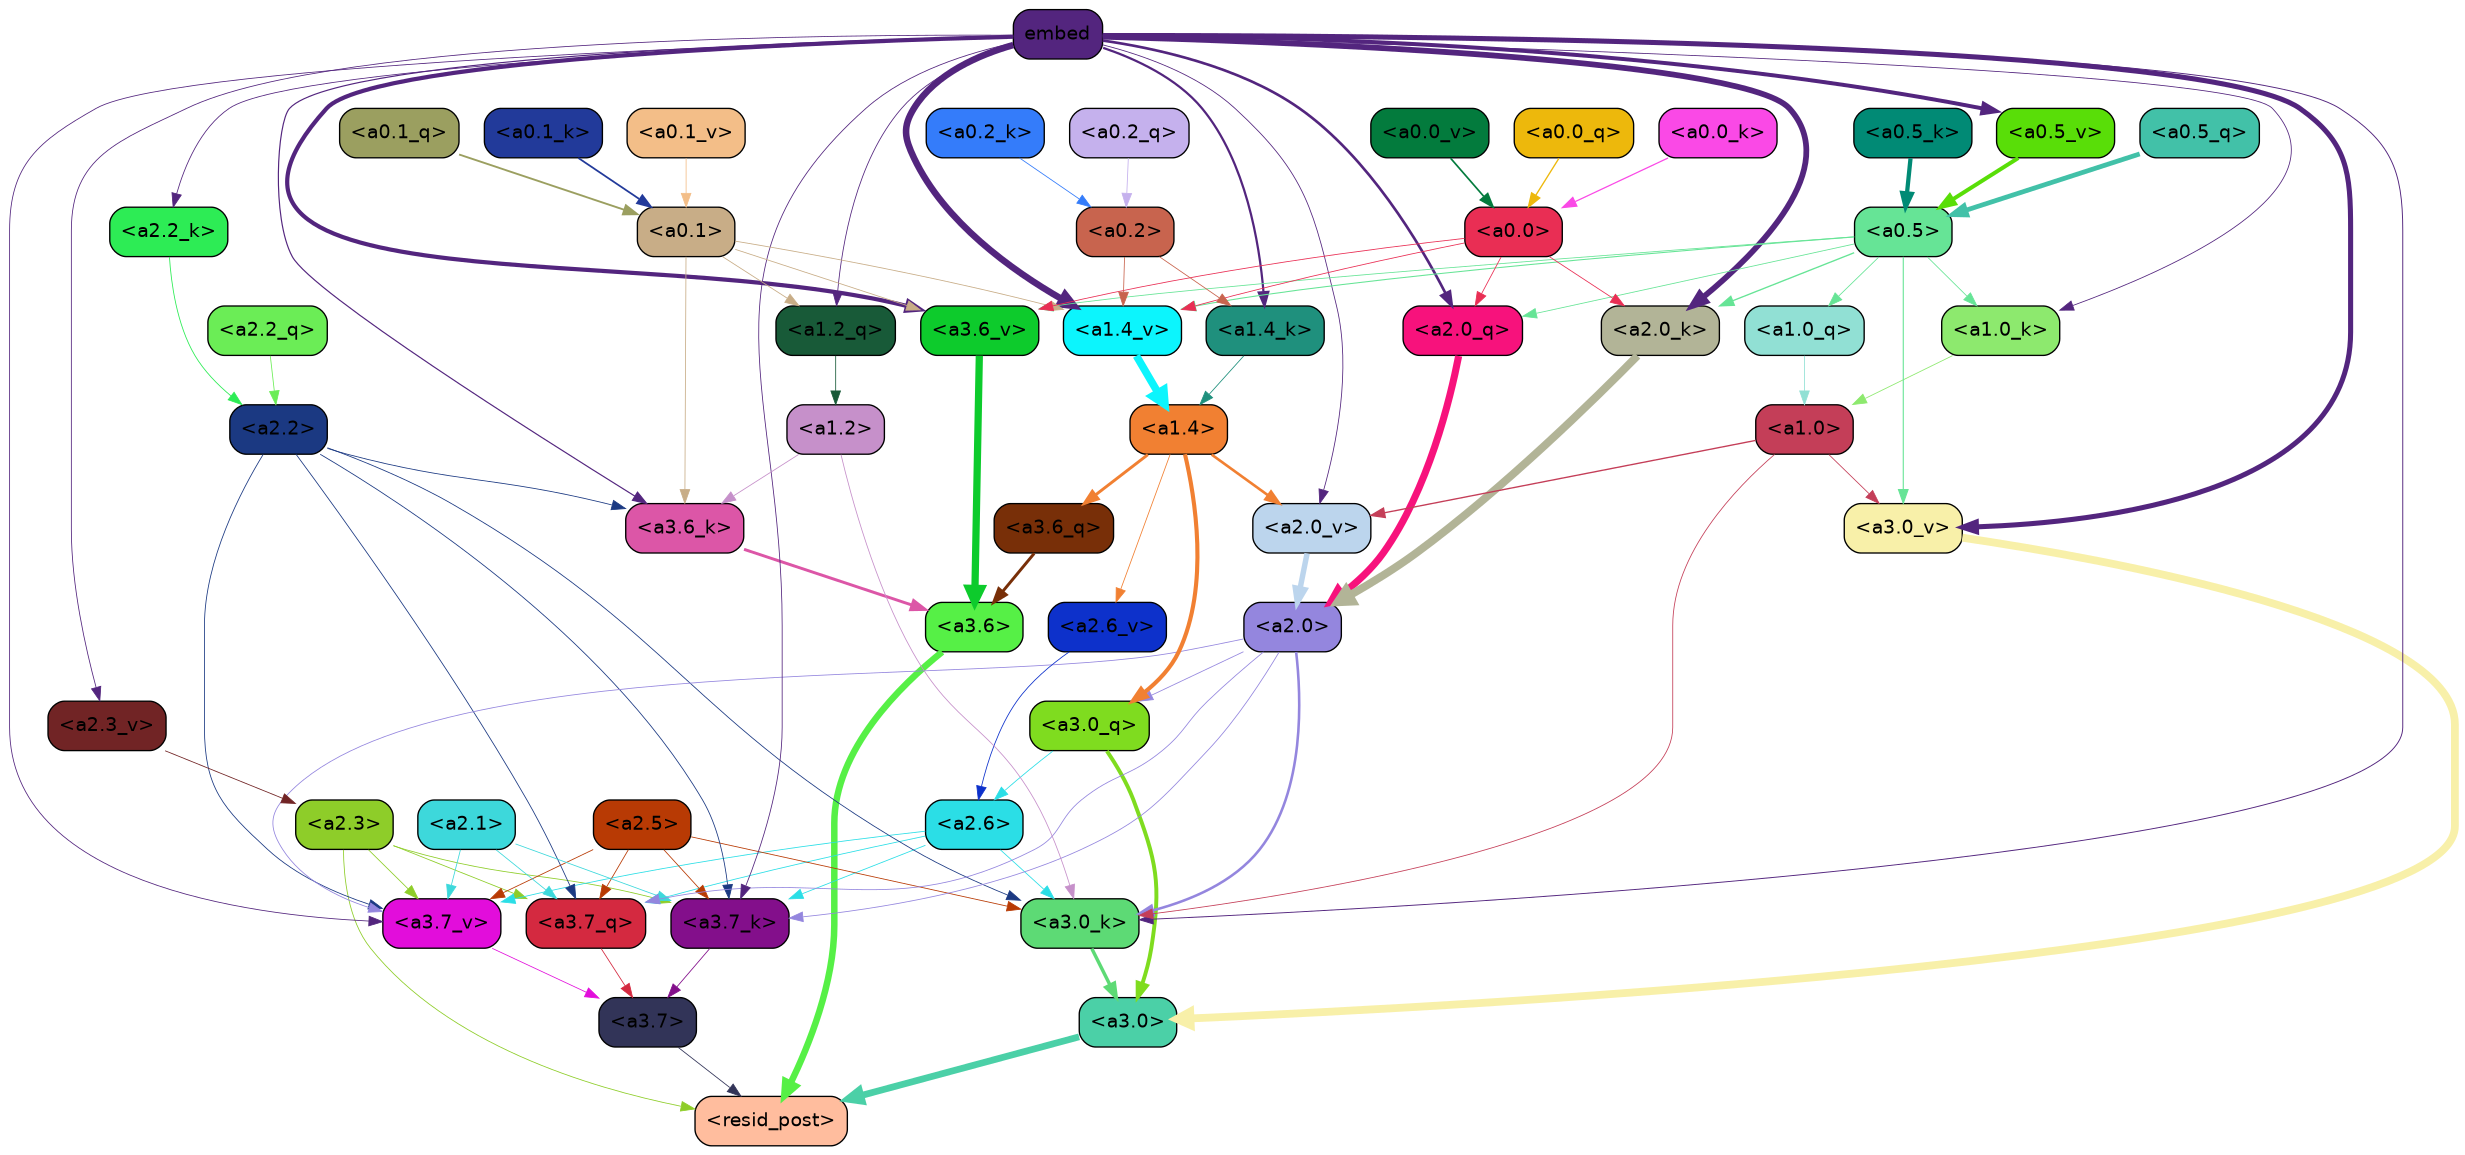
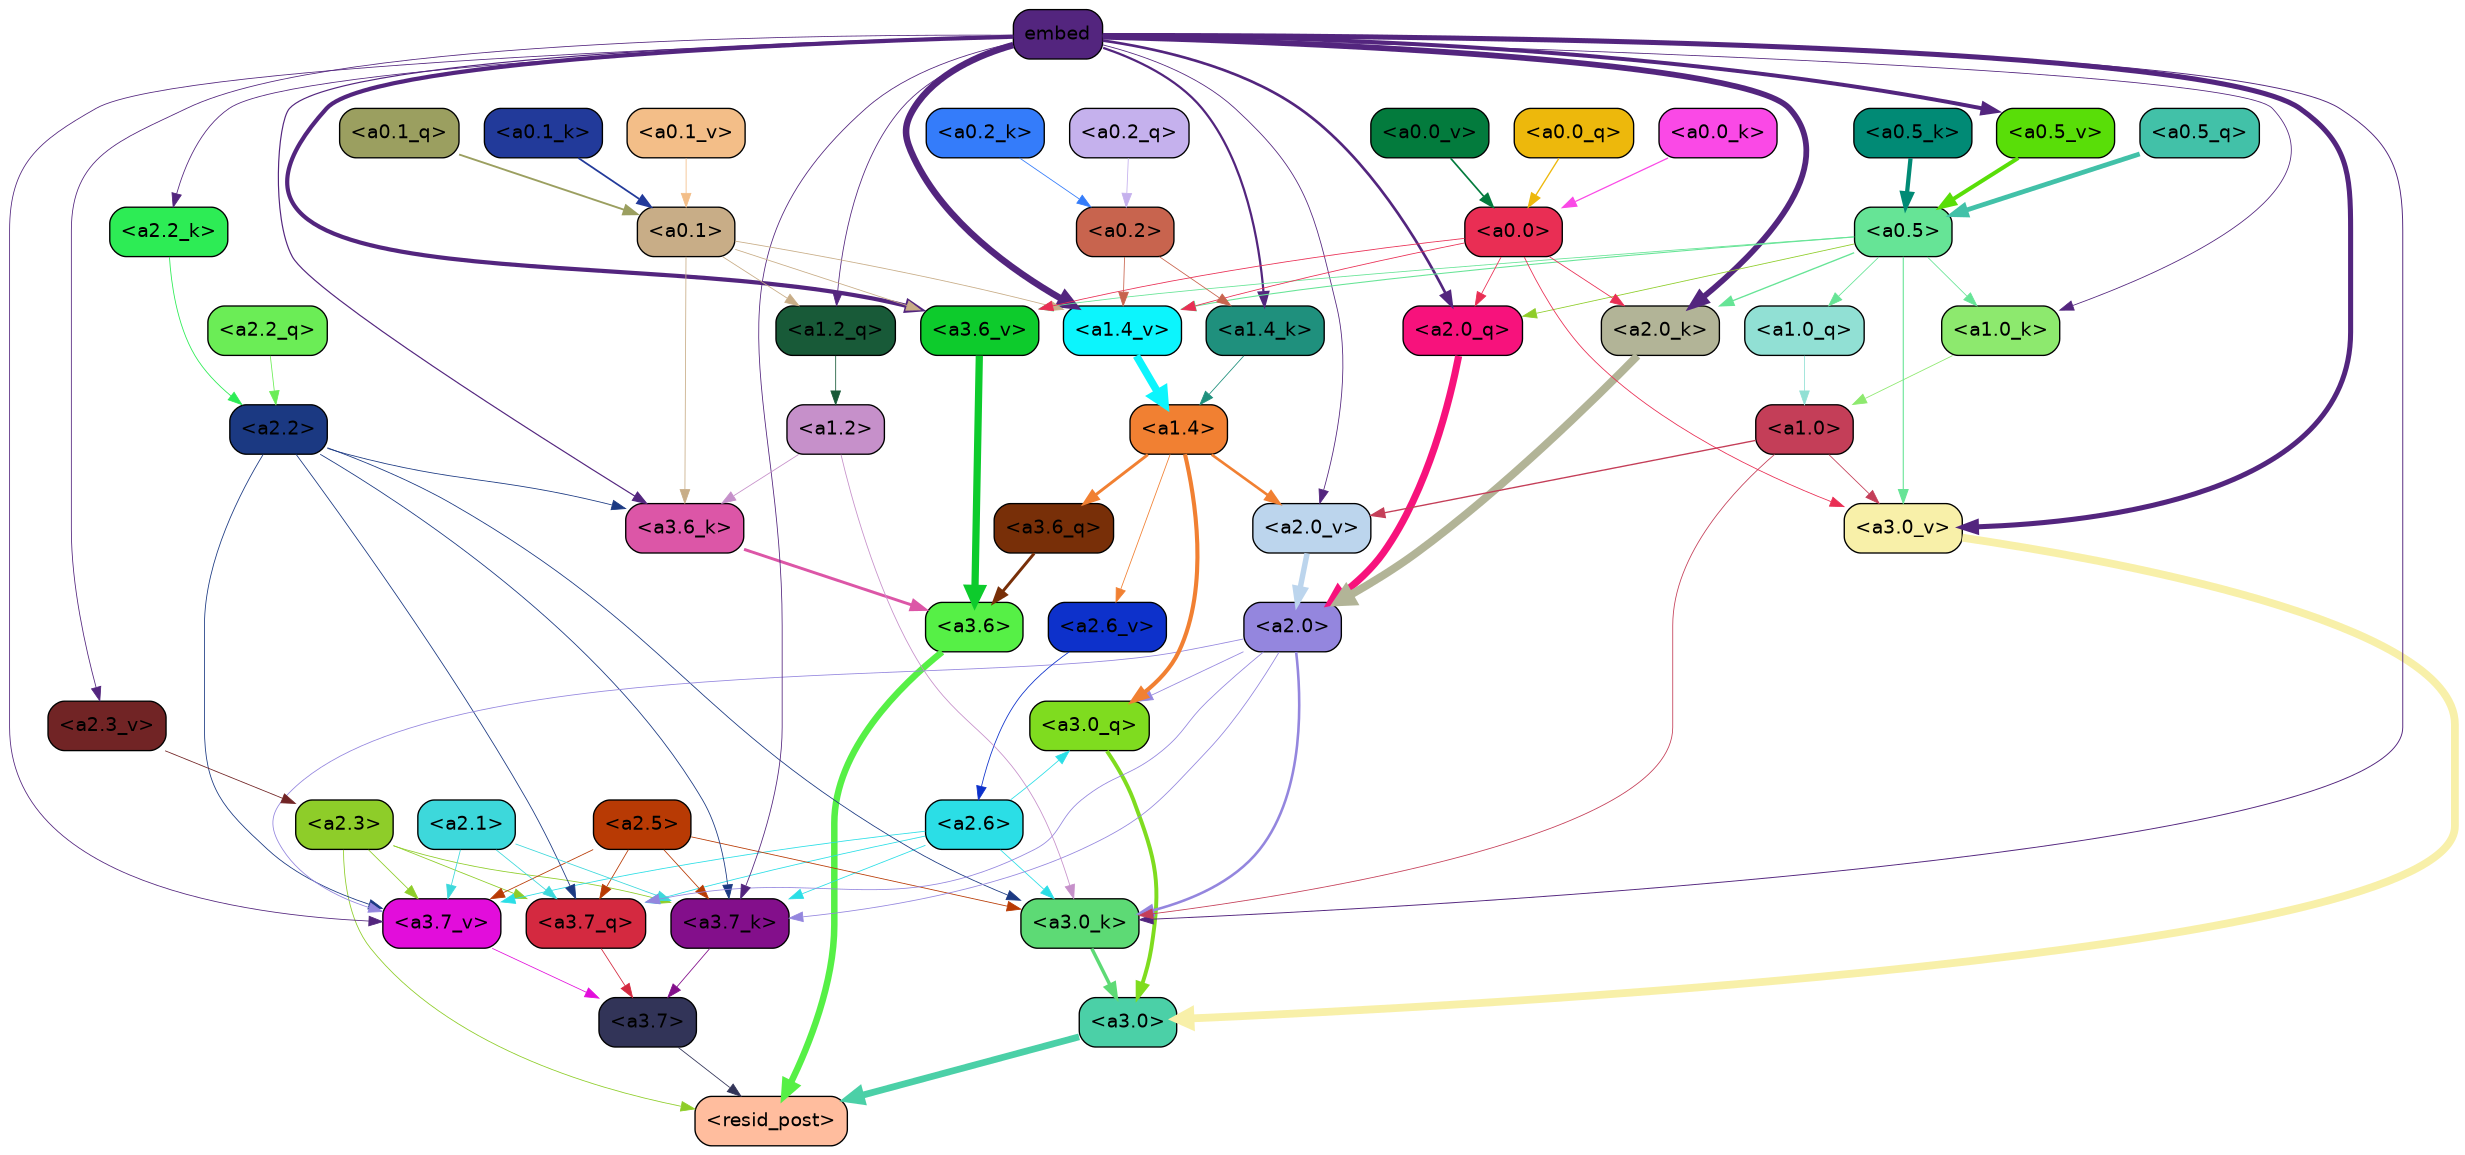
  strict digraph {
    splines=true
    node [color=black fontname=Helvetica shape=box style="filled, rounded"]
    edge [color="#53257e" penwidth=0.6]
    "<a3.7>" [fillcolor="#323458"]
    "<resid_post>" [fillcolor="#ffbd9e"]
    "<a3.6>" [fillcolor="#56f046"]
    "<a3.0>" [fillcolor="#4bd0a7"]
    "<a2.3>" [fillcolor="#8ecd29"]
    "<a3.7_q>" [fillcolor="#d42940"]
    "<a3.7_k>" [fillcolor="#830f8b"]
    "<a3.7_v>" [fillcolor="#e20ddb"]
    "<a3.6_q>" [fillcolor="#782f08"]
    "<a3.0_q>" [fillcolor="#7fdc1f"]
    "<a3.6_k>" [fillcolor="#dc56a7"]
    "<a3.0_k>" [fillcolor="#5dda75"]
    "<a3.6_v>" [fillcolor="#0dcb2c"]
    "<a3.0_v>" [fillcolor="#f8f0a9"]
    "<a2.6>" [fillcolor="#2bdee6"]
    "<a2.5>" [fillcolor="#b83a04"]
    "<a2.2>" [fillcolor="#1b3982"]
    "<a2.1>" [fillcolor="#3dd8db"]
    "<a2.0>" [fillcolor="#9486de"]
    "<a1.4>" [fillcolor="#f18032"]
    "<a2.6_v>" [fillcolor="#0d31cb"]
    "<a2.0_v>" [fillcolor="#bcd5ed"]
    embed [fillcolor="#53257e"]
    "<a2.0_q>" [fillcolor="#f7127c"]
    "<a2.2_k>" [fillcolor="#2dec55"]
    "<a2.0_k>" [fillcolor="#b2b497"]
    "<a2.3_v>" [fillcolor="#712425"]
    "<a1.2_q>" [fillcolor="#185a38"]
    "<a1.4_k>" [fillcolor="#1f907d"]
    "<a1.0_k>" [fillcolor="#8de96e"]
    "<a1.4_v>" [fillcolor="#0cf5fd"]
    "<a0.5_v>" [fillcolor="#59de08"]
    "<a1.2>" [fillcolor="#c690ca"]
    "<a1.0>" [fillcolor="#c43e58"]
    "<a0.5>" [fillcolor="#66e496"]
    "<a1.0_q>" [fillcolor="#91e0d4"]
    "<a0.1>" [fillcolor="#c8ad87"]
    "<a0.0>" [fillcolor="#e92e54"]
    "<a2.2_q>" [fillcolor="#6bed56"]
    "<a0.2>" [fillcolor="#c8644e"]
    "<a0.5_q>" [fillcolor="#42c1a8"]
    "<a0.2_q>" [fillcolor="#c5b1ed"]
    "<a0.1_q>" [fillcolor="#9b9f60"]
    "<a0.0_q>" [fillcolor="#edb80c"]
    "<a0.5_k>" [fillcolor="#018a75"]
    "<a0.2_k>" [fillcolor="#347cfa"]
    "<a0.1_k>" [fillcolor="#223a9a"]
    "<a0.0_k>" [fillcolor="#fa49e6"]
    "<a0.1_v>" [fillcolor="#f3be88"]
    "<a0.0_v>" [fillcolor="#037b3d"]
    "<a3.7>" -> "<resid_post>" [color="#323458"]
    "<a3.6>" -> "<resid_post>" [color="#56f046" penwidth=4.7534414529800415]
    "<a3.0>" -> "<resid_post>" [color="#4bd0a7" penwidth=4.898576855659485]
    "<a2.3>" -> "<resid_post>" [color="#8ecd29"]
    "<a2.3>" -> "<a3.7_q>" [color="#8ecd29"]
    "<a2.3>" -> "<a3.7_k>" [color="#8ecd29"]
    "<a2.3>" -> "<a3.7_v>" [color="#8ecd29"]
    "<a3.7_q>" -> "<a3.7>" [color="#d42940"]
    "<a3.7_k>" -> "<a3.7>" [color="#830f8b"]
    "<a3.7_v>" -> "<a3.7>" [color="#e20ddb"]
    "<a3.6_q>" -> "<a3.6>" [color="#782f08" penwidth=2.160832464694977]
    "<a3.0_q>" -> "<a3.0>" [color="#7fdc1f" penwidth=2.870753765106201]
    "<a3.6_k>" -> "<a3.6>" [color="#dc56a7" penwidth=2.13908451795578]
    "<a3.0_k>" -> "<a3.0>" [color="#5dda75" penwidth=2.520303964614868]
    "<a3.6_v>" -> "<a3.6>" [color="#0dcb2c" penwidth=5.297133803367615]
    "<a3.0_v>" -> "<a3.0>" [color="#f8f0a9" penwidth=5.680712580680847]
    "<a2.6>" -> "<a3.7_q>" [color="#2bdee6"]
    "<a2.6>" -> "<a3.7_k>" [color="#2bdee6"]
    "<a2.6>" -> "<a3.7_v>" [color="#2bdee6"]
-   "<a3.0_q>" -> "<a2.6>" [color="#2bdee6"]
+   "<a2.6>" -> "<a3.0_q>" [color="#2bdee6"]
    "<a2.6>" -> "<a3.0_k>" [color="#2bdee6"]
    "<a2.5>" -> "<a3.7_q>" [color="#b83a04"]
    "<a2.5>" -> "<a3.7_k>" [color="#b83a04"]
    "<a2.5>" -> "<a3.7_v>" [color="#b83a04"]
    "<a2.5>" -> "<a3.0_k>" [color="#b83a04"]
    "<a2.2>" -> "<a3.7_q>" [color="#1b3982"]
    "<a2.2>" -> "<a3.7_k>" [color="#1b3982"]
    "<a2.2>" -> "<a3.7_v>" [color="#1b3982"]
    "<a2.2>" -> "<a3.6_k>" [color="#1b3982"]
    "<a2.2>" -> "<a3.0_k>" [color="#1b3982"]
    "<a2.1>" -> "<a3.7_q>" [color="#3dd8db"]
    "<a2.1>" -> "<a3.7_k>" [color="#3dd8db"]
    "<a2.1>" -> "<a3.7_v>" [color="#3dd8db"]
    "<a2.0>" -> "<a3.7_q>" [color="#9486de"]
    "<a2.0>" -> "<a3.7_k>" [color="#9486de"]
    "<a2.0>" -> "<a3.7_v>" [color="#9486de"]
    "<a2.0>" -> "<a3.0_q>" [color="#9486de"]
    "<a2.0>" -> "<a3.0_k>" [color="#9486de" penwidth=1.8858084231615067]
    "<a1.4>" -> "<a3.6_q>" [color="#f18032" penwidth=2.149975523352623]
    "<a1.4>" -> "<a3.0_q>" [color="#f18032" penwidth=3.0018038749694824]
    "<a1.4>" -> "<a2.6_v>" [color="#f18032"]
    "<a1.4>" -> "<a2.0_v>" [color="#f18032" penwidth=1.925402581691742]
    "<a2.6_v>" -> "<a2.6>" [color="#0d31cb"]
    "<a2.0_v>" -> "<a2.0>" [color="#bcd5ed" penwidth=3.9731863737106323]
    embed -> "<a3.7_k>"
    embed -> "<a3.7_v>"
    embed -> "<a3.6_k>" [penwidth=0.8552796393632889]
    embed -> "<a3.0_k>" [penwidth=0.691851794719696]
    embed -> "<a3.6_v>" [penwidth=3.067279100418091]
    embed -> "<a3.0_v>" [penwidth=3.6927278637886047]
    embed -> "<a2.0_v>"
    embed -> "<a2.0_q>" [penwidth=1.944248914718628]
    embed -> "<a2.2_k>"
    embed -> "<a2.0_k>" [penwidth=4.198909968137741]
    embed -> "<a2.3_v>"
    embed -> "<a1.2_q>"
    embed -> "<a1.4_k>" [penwidth=1.6299549341201782]
    embed -> "<a1.0_k>"
    embed -> "<a1.4_v>" [penwidth=4.780120432376862]
    embed -> "<a0.5_v>" [penwidth=2.905687689781189]
    "<a2.0_q>" -> "<a2.0>" [color="#f7127c" penwidth=5.1847569942474365]
    "<a2.2_k>" -> "<a2.2>" [color="#2dec55" penwidth=0.6149471998214722]
    "<a2.0_k>" -> "<a2.0>" [color="#b2b497" penwidth=5.773491740226746]
    "<a2.3_v>" -> "<a2.3>" [color="#712425"]
    "<a1.2_q>" -> "<a1.2>" [color="#185a38"]
    "<a1.4_k>" -> "<a1.4>" [color="#1f907d"]
    "<a1.0_k>" -> "<a1.0>" [color="#8de96e"]
    "<a1.4_v>" -> "<a1.4>" [color="#0cf5fd" penwidth=5.565408229827881]
    "<a0.5_v>" -> "<a0.5>" [color="#59de08" penwidth=2.9294926524162292]
    "<a1.2>" -> "<a3.6_k>" [color="#c690ca"]
    "<a1.2>" -> "<a3.0_k>" [color="#c690ca"]
    "<a1.0>" -> "<a3.0_k>" [color="#c43e58"]
    "<a1.0>" -> "<a3.0_v>" [color="#c43e58"]
    "<a1.0>" -> "<a2.0_v>" [color="#c43e58" penwidth=0.9920598268508911]
    "<a0.5>" -> "<a3.6_v>" [color="#66e496"]
    "<a0.5>" -> "<a3.0_v>" [color="#66e496" penwidth=0.8028683364391327]
-   "<a0.5>" -> "<a2.0_q>" [color="#66e496"]
+   "<a0.5>" -> "<a2.0_q>" [color="#8ecd29"]
    "<a0.5>" -> "<a2.0_k>" [color="#66e496" penwidth=0.9883035719394684]
    "<a0.5>" -> "<a1.0_k>" [color="#66e496"]
    "<a0.5>" -> "<a1.4_v>" [color="#66e496" penwidth=0.7686666250228882]
    "<a0.5>" -> "<a1.0_q>" [color="#66e496"]
    "<a1.0_q>" -> "<a1.0>" [color="#91e0d4"]
    "<a0.1>" -> "<a3.6_k>" [color="#c8ad87"]
    "<a0.1>" -> "<a3.6_v>" [color="#c8ad87"]
    "<a0.1>" -> "<a1.2_q>" [color="#c8ad87"]
    "<a0.1>" -> "<a1.4_v>" [color="#c8ad87"]
    "<a0.0>" -> "<a3.6_v>" [color="#e92e54"]
+   "<a0.0>" -> "<a3.0_v>" [color="#e92e54"]
    "<a0.0>" -> "<a2.0_q>" [color="#e92e54"]
    "<a0.0>" -> "<a2.0_k>" [color="#e92e54"]
    "<a0.0>" -> "<a1.4_v>" [color="#e92e54"]
    "<a2.2_q>" -> "<a2.2>" [color="#6bed56"]
    "<a0.2>" -> "<a1.4_k>" [color="#c8644e"]
    "<a0.2>" -> "<a1.4_v>" [color="#c8644e"]
    "<a0.5_q>" -> "<a0.5>" [color="#42c1a8" penwidth=3.473052144050598]
    "<a0.2_q>" -> "<a0.2>" [color="#c5b1ed" penwidth=0.615731954574585]
    "<a0.1_q>" -> "<a0.1>" [color="#9b9f60" penwidth=1.372210443019867]
    "<a0.0_q>" -> "<a0.0>" [color="#edb80c" penwidth=0.9833199977874756]
    "<a0.5_k>" -> "<a0.5>" [color="#018a75" penwidth=3.105746805667877]
    "<a0.2_k>" -> "<a0.2>" [color="#347cfa"]
    "<a0.1_k>" -> "<a0.1>" [color="#223a9a" penwidth=1.2916463017463684]
    "<a0.0_k>" -> "<a0.0>" [color="#fa49e6" penwidth=0.9117016792297363]
    "<a0.1_v>" -> "<a0.1>" [color="#f3be88"]
    "<a0.0_v>" -> "<a0.0>" [color="#037b3d" penwidth=1.2382320165634155]
  }
